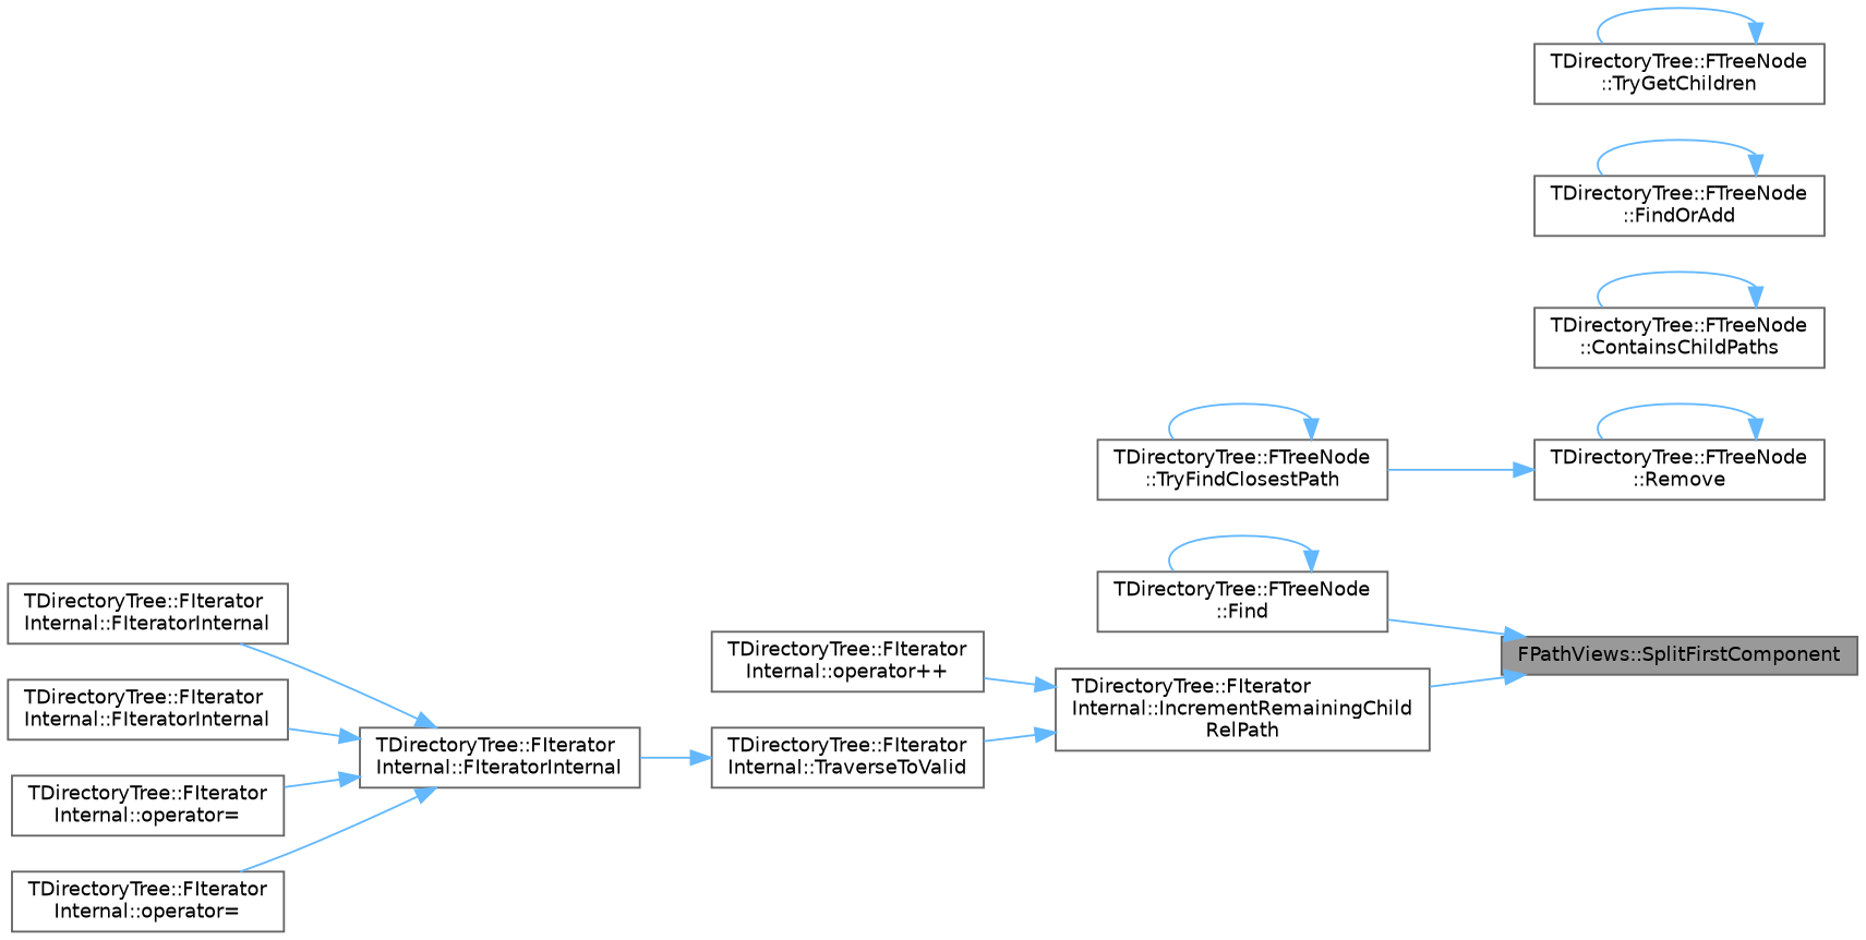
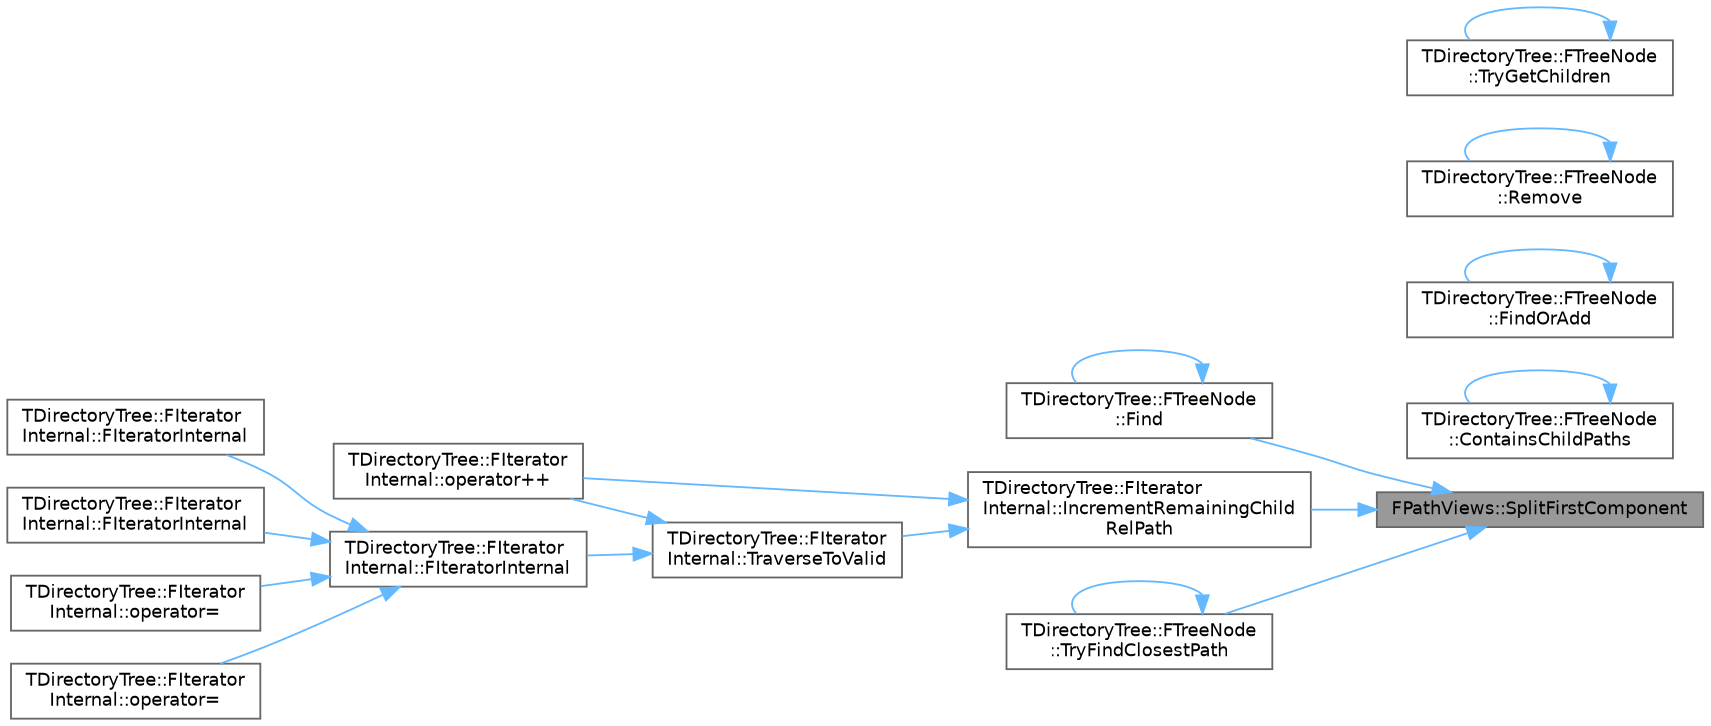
  digraph {
    rankdir=RL
    node [color=grey40 fillcolor=white fontname=Helvetica fontsize=10 shape=box style=filled]
    edge [color=steelblue1 dir=back fontname=Helvetica fontsize=10 labelfontname=Helvetica labelfontsize=10 style=solid]
    n1 [color=gray40 fillcolor=grey60 fontcolor=black height=0.2 label="FPathViews::SplitFirstComponent" width=0.4]
    n2 [height=0.2 label="TDirectoryTree::FTreeNode\l::Find" width=0.4]
    n3 [height=0.2 label="TDirectoryTree::FIterator\lInternal::IncrementRemainingChild\lRelPath" width=0.4]
    n4 [height=0.2 label="TDirectoryTree::FTreeNode\l::TryFindClosestPath" width=0.4]
    n5 [height=0.2 label="TDirectoryTree::FTreeNode\l::ContainsChildPaths" width=0.4]
    n6 [height=0.2 label="TDirectoryTree::FTreeNode\l::FindOrAdd" width=0.4]
    n7 [height=0.2 label="TDirectoryTree::FIterator\lInternal::operator++" width=0.4]
    n8 [height=0.2 label="TDirectoryTree::FIterator\lInternal::TraverseToValid" width=0.4]
    n9 [height=0.2 label="TDirectoryTree::FTreeNode\l::Remove" width=0.4]
    n10 [height=0.2 label="TDirectoryTree::FTreeNode\l::TryGetChildren" width=0.4]
    n11 [height=0.2 label="TDirectoryTree::FIterator\lInternal::FIteratorInternal" width=0.4]
    n12 [height=0.2 label="TDirectoryTree::FIterator\lInternal::FIteratorInternal" width=0.4]
    n13 [height=0.2 label="TDirectoryTree::FIterator\lInternal::FIteratorInternal" width=0.4]
    n14 [height=0.2 label="TDirectoryTree::FIterator\lInternal::operator=" width=0.4]
    n15 [height=0.2 label="TDirectoryTree::FIterator\lInternal::operator=" width=0.4]
    n1 -> n2
    n1 -> n3
-   n9 -> n4
+   n1 -> n4
    n2 -> n2
    n3 -> n7
    n3 -> n8
    n4 -> n4
    n5 -> n5
    n6 -> n6
+   n8 -> n7
    n8 -> n11
    n9 -> n9
    n10 -> n10
    n11 -> n12
    n11 -> n13
    n11 -> n14
    n11 -> n15
  }
